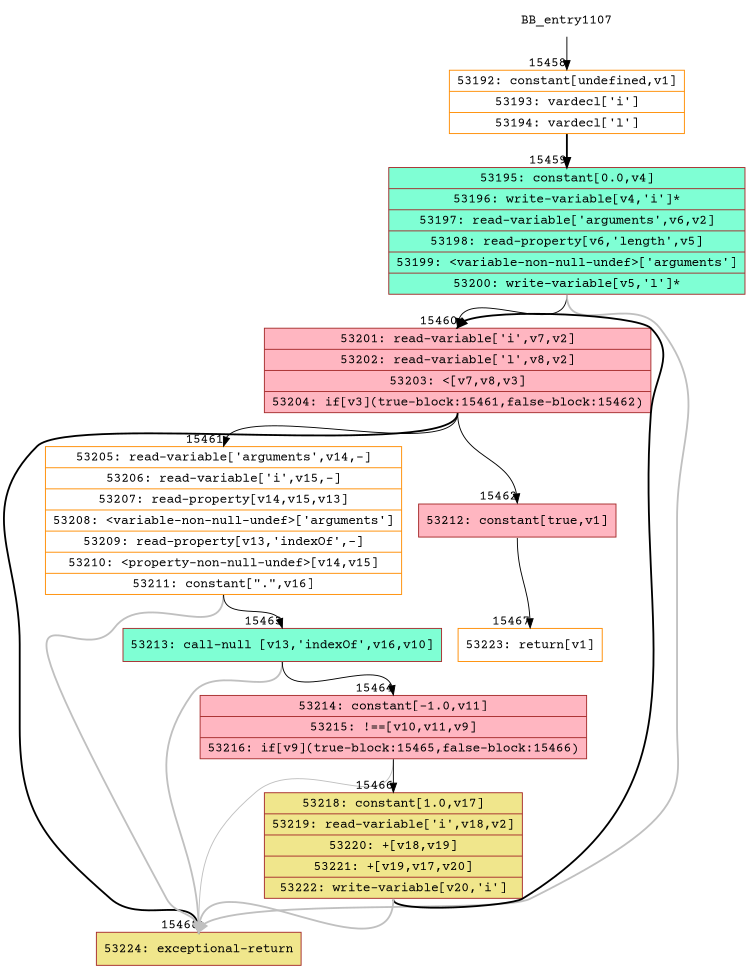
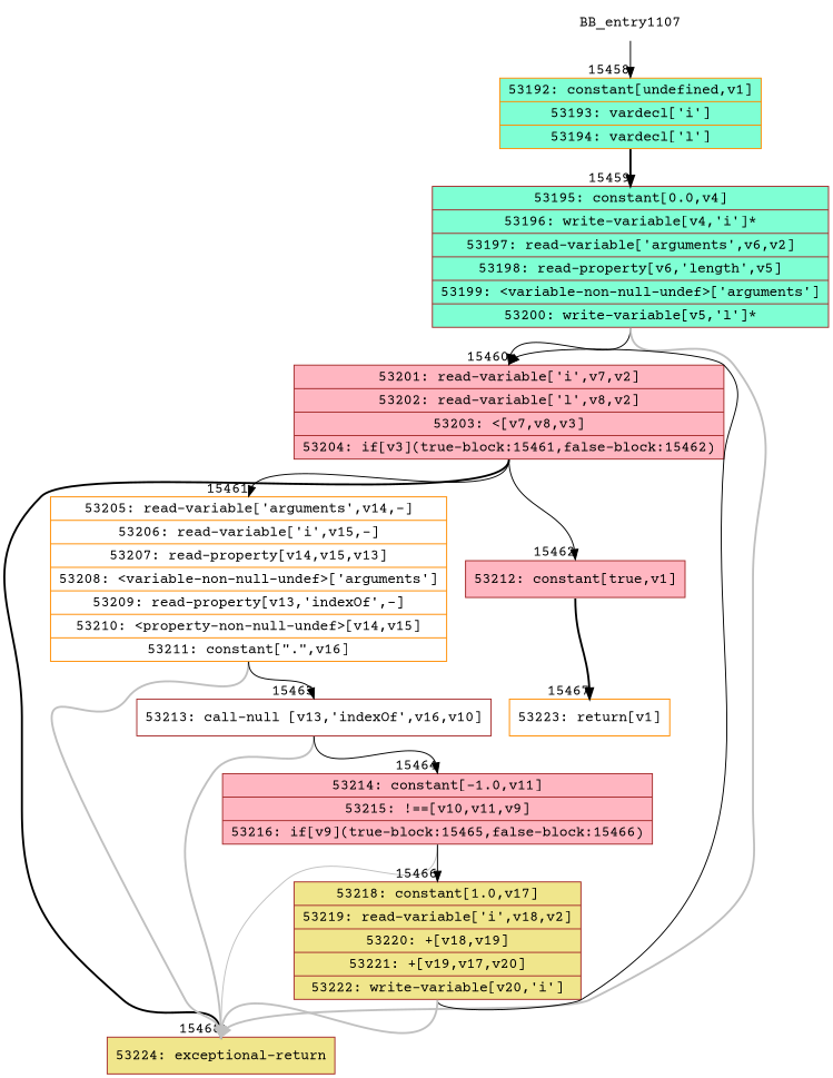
  digraph {
    fontname="Courier Prime"
    rankdir=TD
    node [color=brown fillcolor=white fontname="Courier Prime" shape=record style=filled]
    edge [fontname="Courier Prime" headport=n style=solid tailport=s]
    n1 [label=BB_entry1107 shape=none]
-   n2 [color=darkorange label="{53192: constant[undefined,v1]|53193: vardecl['i']|53194: vardecl['l']}"]
+   n2 [color=darkorange fillcolor=aquamarine label="{53192: constant[undefined,v1]|53193: vardecl['i']|53194: vardecl['l']}"]
    n3 [fillcolor=aquamarine label="{53195: constant[0.0,v4]|53196: write-variable[v4,'i']*|53197: read-variable['arguments',v6,v2]|53198: read-property[v6,'length',v5]|53199: \<variable-non-null-undef\>['arguments']|53200: write-variable[v5,'l']*}"]
    n4 [fillcolor=lightpink label="{53201: read-variable['i',v7,v2]|53202: read-variable['l',v8,v2]|53203: \<[v7,v8,v3]|53204: if[v3](true-block:15461,false-block:15462)}"]
    n5 [fillcolor=khaki label="{53224: exceptional-return}"]
    n6 [color=darkorange label="{53205: read-variable['arguments',v14,-]|53206: read-variable['i',v15,-]|53207: read-property[v14,v15,v13]|53208: \<variable-non-null-undef\>['arguments']|53209: read-property[v13,'indexOf',-]|53210: \<property-non-null-undef\>[v14,v15]|53211: constant[\".\",v16]}"]
    n7 [fillcolor=lightpink label="{53212: constant[true,v1]}"]
-   n8 [fillcolor=aquamarine label="{53213: call-null [v13,'indexOf',v16,v10]}"]
+   n8 [label="{53213: call-null [v13,'indexOf',v16,v10]}"]
    n9 [color=darkorange label="{53223: return[v1]}"]
    n10 [fillcolor=lightpink label="{53214: constant[-1.0,v11]|53215: !==[v10,v11,v9]|53216: if[v9](true-block:15465,false-block:15466)}"]
    n11 [fillcolor=khaki label="{53218: constant[1.0,v17]|53219: read-variable['i',v18,v2]|53220: +[v18,v19]|53221: +[v19,v17,v20]|53222: write-variable[v20,'i']}"]
    n1 -> n2 [headlabel="    15458"]
    n2 -> n3 [headlabel="      15459" style=bold]
    n3 -> n4 [headlabel="      15460"]
    n3 -> n5 [color=gray headlabel="      15468" style=bold]
    n4 -> n5 [color=black style=bold]
    n4 -> n6 [headlabel="      15461"]
    n4 -> n7 [headlabel="      15462"]
    n6 -> n5 [color=gray style=bold]
    n6 -> n8 [headlabel="      15463"]
-   n7 -> n9 [headlabel="      15467"]
+   n7 -> n9 [headlabel="      15467" style=bold]
    n8 -> n5 [color=gray style=bold]
    n8 -> n10 [headlabel="      15464"]
    n10 -> n5 [color=gray]
    n10 -> n11 [headlabel="      15466"]
-   n11 -> n4 [style=bold]
+   n11 -> n4
    n11 -> n5 [color=gray style=bold]
  }
